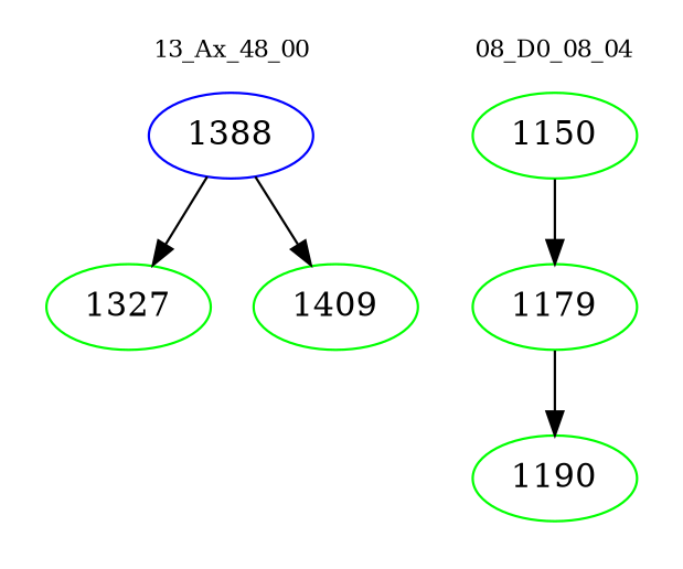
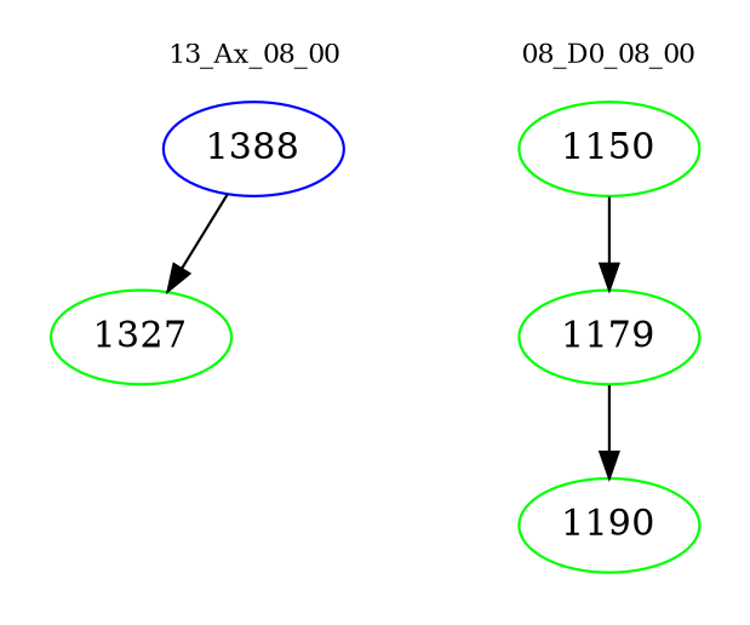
  digraph {
    node [color=green]
    edge [color=black]
    n1 [color=blue label=1388]
    n2 [label=1327]
-   n3 [label=1409]
    n4 [label=1179]
    n5 [label=1150]
    n6 [label=1190]
    subgraph cluster_1 {
      color=white
      fontsize=10
-     label="13_Ax_48_00"
+     label="13_Ax_08_00"
      n1
      n2
-     n3
    }
    subgraph cluster_2 {
      color=white
      fontsize=10
-     label="08_D0_08_04"
+     label="08_D0_08_00"
      n4
      n5
      n6
    }
    n1 -> n2
-   n1 -> n3
    n4 -> n6
    n5 -> n4
  }
